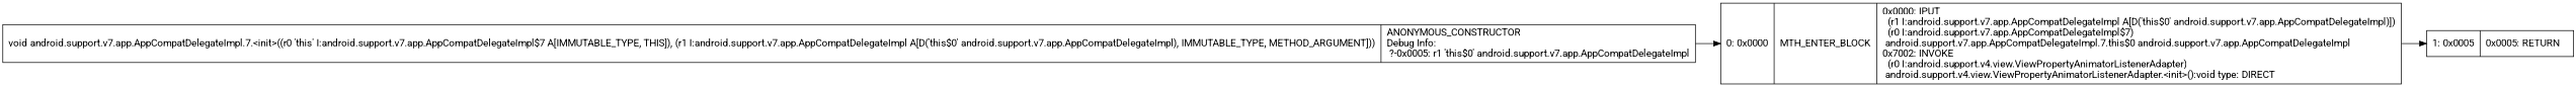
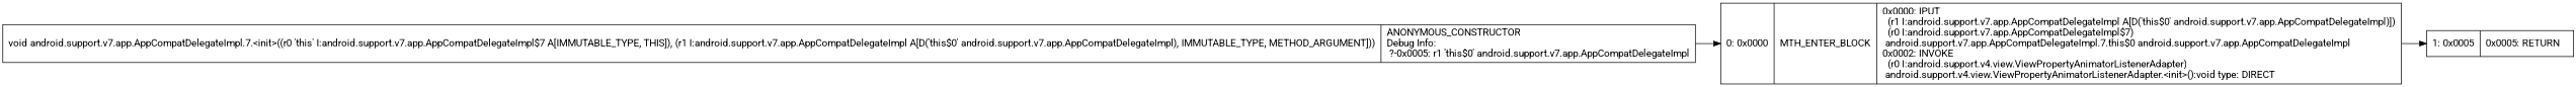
  digraph {
    rankdir=LR
    fontname=Roboto
    node [shape=record fontname=Roboto]
    edge [fontname=Roboto]
-   n1 [label="{0\:\ 0x0000|MTH_ENTER_BLOCK\l|0x0000: IPUT  \l  (r1 I:android.support.v7.app.AppCompatDelegateImpl A[D('this$0' android.support.v7.app.AppCompatDelegateImpl)])\l  (r0 I:android.support.v7.app.AppCompatDelegateImpl$7)\l android.support.v7.app.AppCompatDelegateImpl.7.this$0 android.support.v7.app.AppCompatDelegateImpl \l0x7002: INVOKE  \l  (r0 I:android.support.v4.view.ViewPropertyAnimatorListenerAdapter)\l android.support.v4.view.ViewPropertyAnimatorListenerAdapter.\<init\>():void type: DIRECT \l}"]
+   n1 [label="{0\:\ 0x0000|MTH_ENTER_BLOCK\l|0x0000: IPUT  \l  (r1 I:android.support.v7.app.AppCompatDelegateImpl A[D('this$0' android.support.v7.app.AppCompatDelegateImpl)])\l  (r0 I:android.support.v7.app.AppCompatDelegateImpl$7)\l android.support.v7.app.AppCompatDelegateImpl.7.this$0 android.support.v7.app.AppCompatDelegateImpl \l0x0002: INVOKE  \l  (r0 I:android.support.v4.view.ViewPropertyAnimatorListenerAdapter)\l android.support.v4.view.ViewPropertyAnimatorListenerAdapter.\<init\>():void type: DIRECT \l}"]
    n2 [label="{1\:\ 0x0005|0x0005: RETURN   \l}"]
    n3 [label="{void android.support.v7.app.AppCompatDelegateImpl.7.\<init\>((r0 'this' I:android.support.v7.app.AppCompatDelegateImpl$7 A[IMMUTABLE_TYPE, THIS]), (r1 I:android.support.v7.app.AppCompatDelegateImpl A[D('this$0' android.support.v7.app.AppCompatDelegateImpl), IMMUTABLE_TYPE, METHOD_ARGUMENT]))  | ANONYMOUS_CONSTRUCTOR\lDebug Info:\l  ?\-0x0005: r1 'this$0' android.support.v7.app.AppCompatDelegateImpl\l}"]
    n1 -> n2
    n3 -> n1
  }
